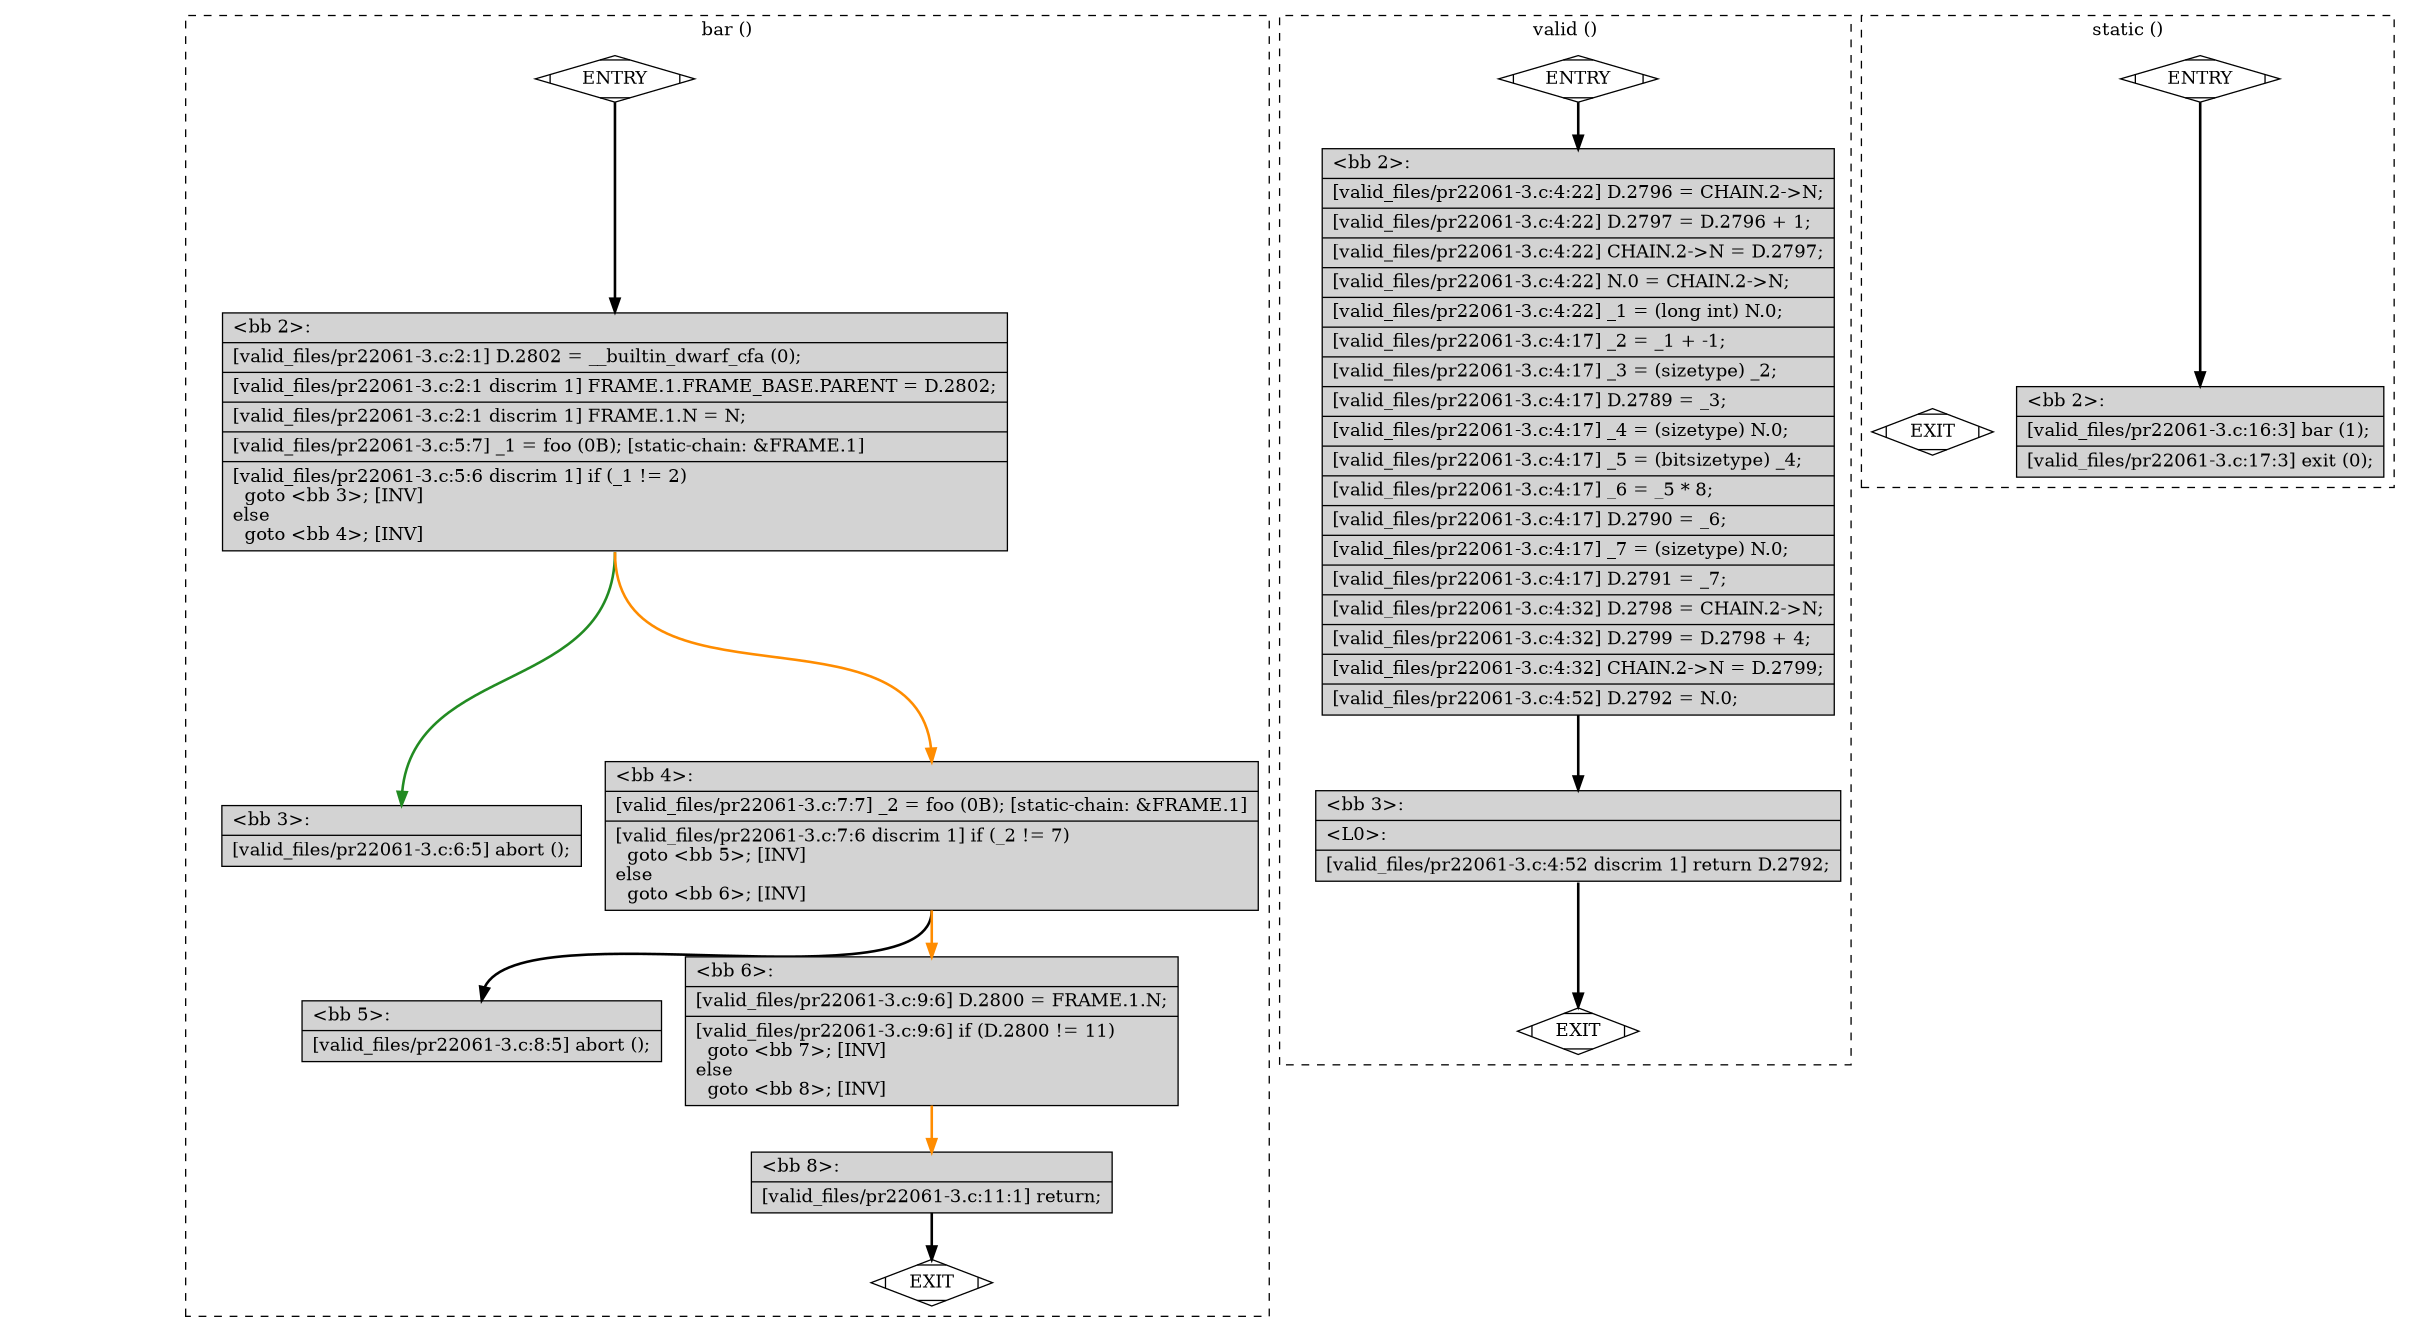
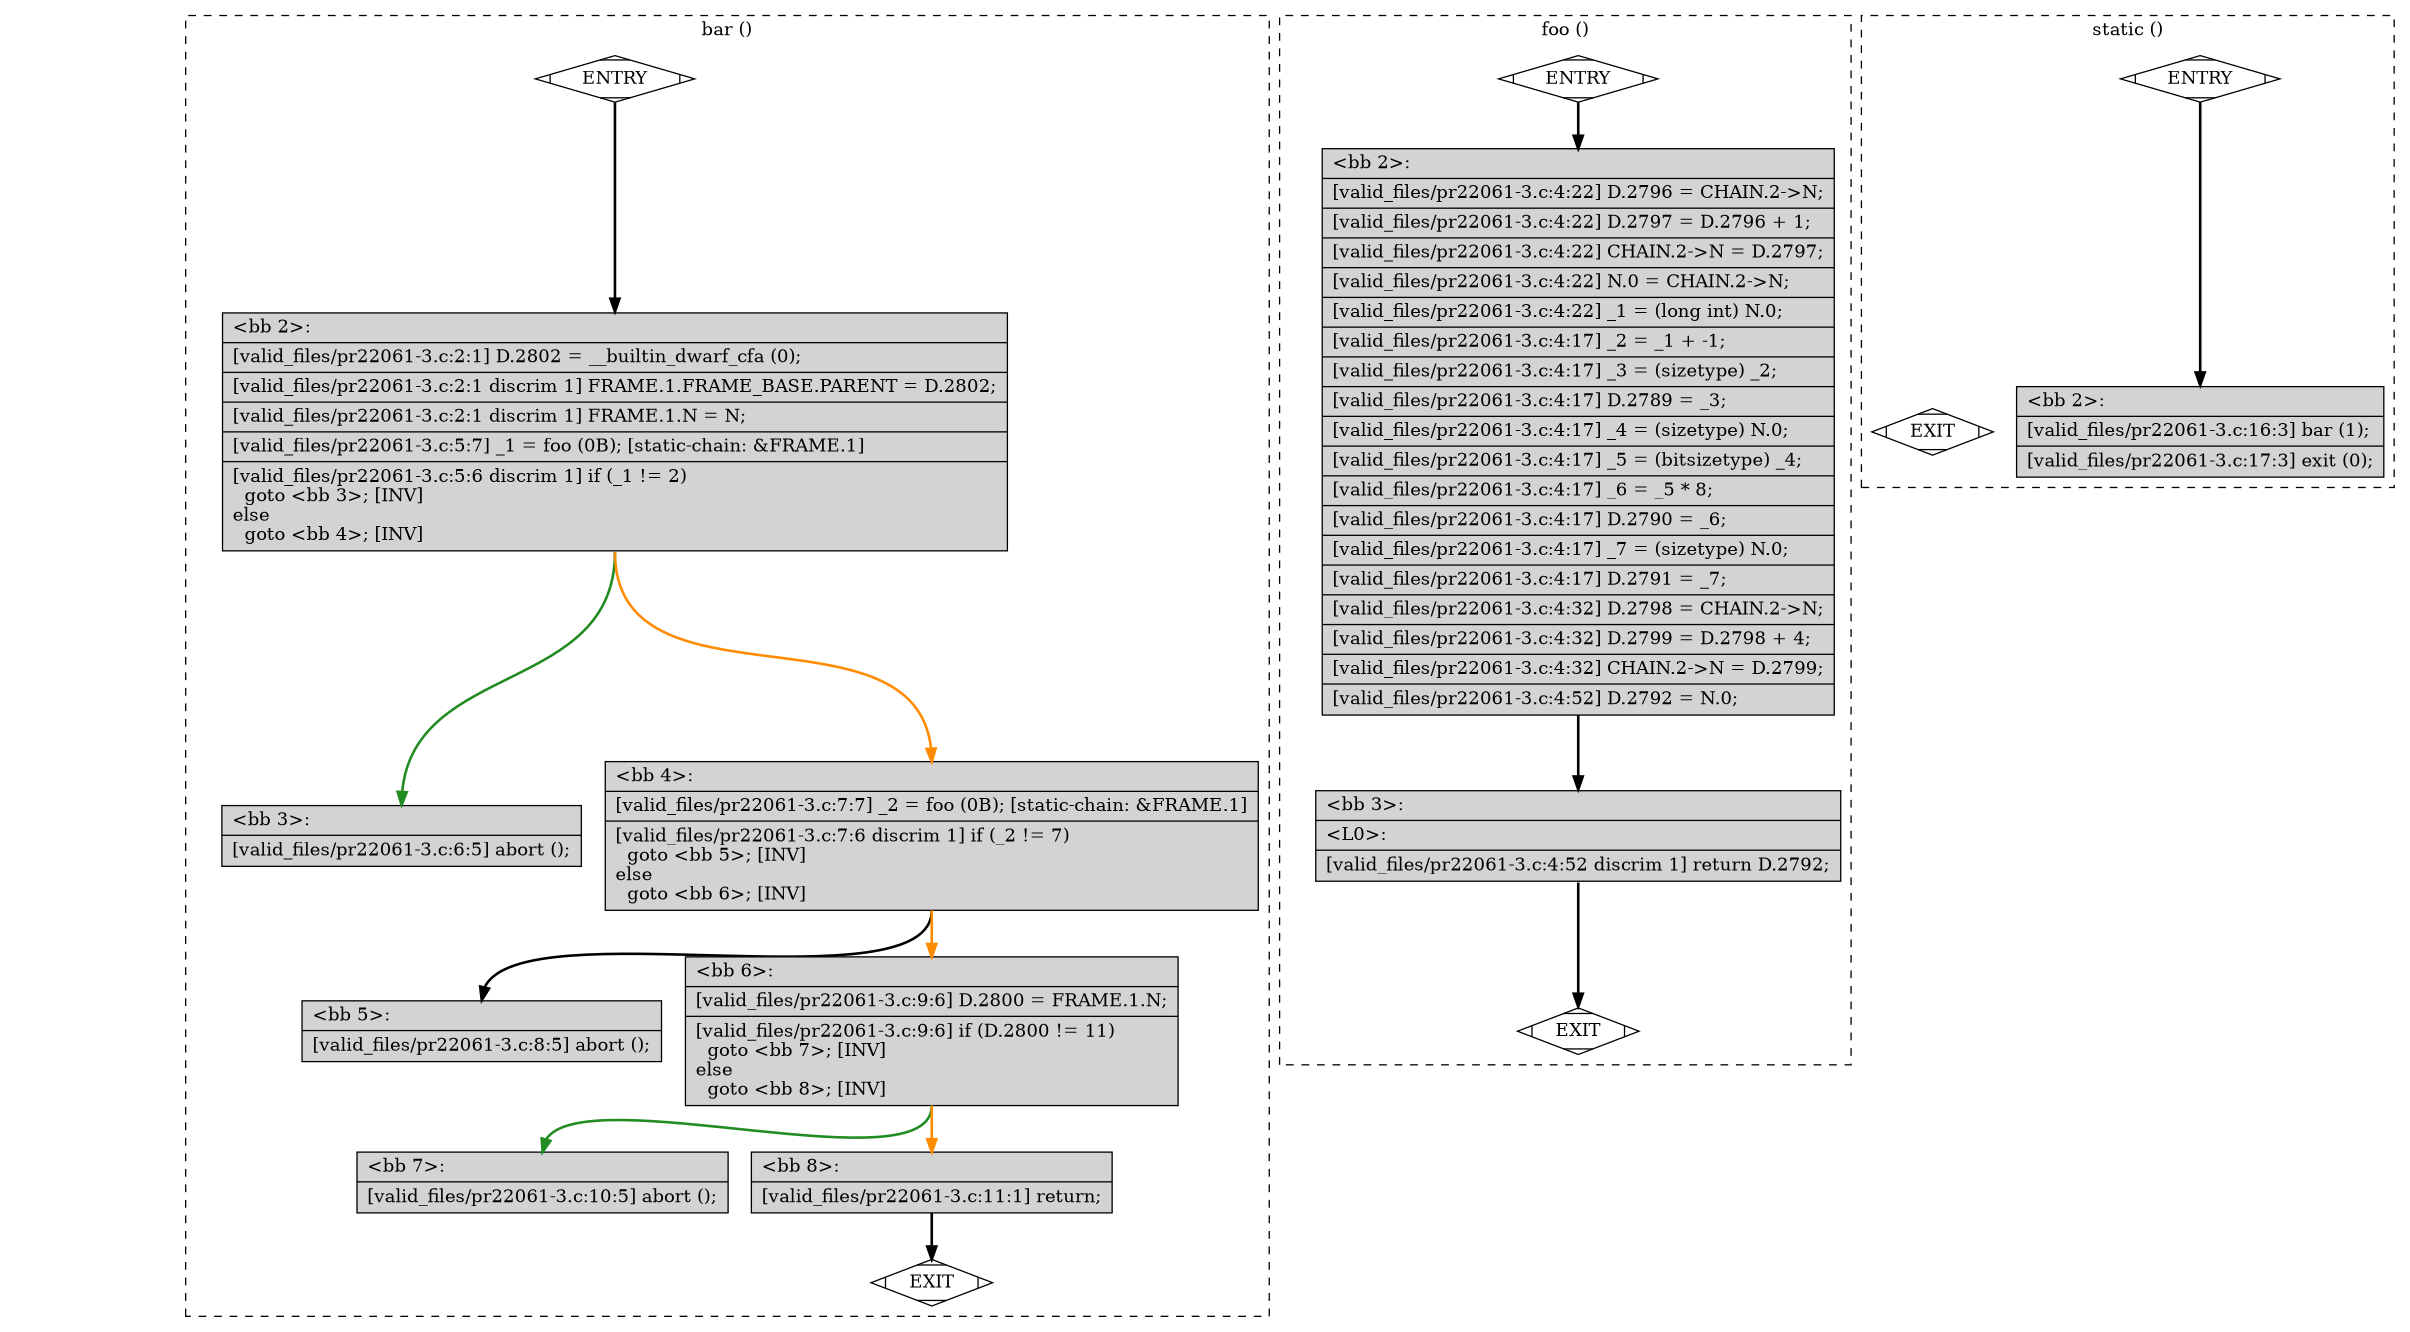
  digraph {
    node [fillcolor=lightgrey shape=record style=filled]
    edge [constraint=true headport=n style="solid,bold" tailport=s color=black weight=10]
    n1 [fillcolor=white label=ENTRY shape=Mdiamond]
    n2 [fillcolor=white label=EXIT shape=Mdiamond]
    n3 [label="{\<bb\ 2\>:\l|[valid_files/pr22061-3.c:2:1]\ D.2802\ =\ __builtin_dwarf_cfa\ (0);\l|[valid_files/pr22061-3.c:2:1\ discrim\ 1]\ FRAME.1.FRAME_BASE.PARENT\ =\ D.2802;\l|[valid_files/pr22061-3.c:2:1\ discrim\ 1]\ FRAME.1.N\ =\ N;\l|[valid_files/pr22061-3.c:5:7]\ _1\ =\ foo\ (0B);\ [static-chain:\ &FRAME.1]\l|[valid_files/pr22061-3.c:5:6\ discrim\ 1]\ if\ (_1\ !=\ 2)\l\ \ goto\ \<bb\ 3\>;\ [INV]\lelse\l\ \ goto\ \<bb\ 4\>;\ [INV]\l}"]
    n4 [label="{\<bb\ 3\>:\l|[valid_files/pr22061-3.c:6:5]\ abort\ ();\l}"]
    n5 [label="{\<bb\ 4\>:\l|[valid_files/pr22061-3.c:7:7]\ _2\ =\ foo\ (0B);\ [static-chain:\ &FRAME.1]\l|[valid_files/pr22061-3.c:7:6\ discrim\ 1]\ if\ (_2\ !=\ 7)\l\ \ goto\ \<bb\ 5\>;\ [INV]\lelse\l\ \ goto\ \<bb\ 6\>;\ [INV]\l}"]
    n6 [label="{\<bb\ 5\>:\l|[valid_files/pr22061-3.c:8:5]\ abort\ ();\l}"]
    n7 [label="{\<bb\ 6\>:\l|[valid_files/pr22061-3.c:9:6]\ D.2800\ =\ FRAME.1.N;\l|[valid_files/pr22061-3.c:9:6]\ if\ (D.2800\ !=\ 11)\l\ \ goto\ \<bb\ 7\>;\ [INV]\lelse\l\ \ goto\ \<bb\ 8\>;\ [INV]\l}"]
+   n8 [label="{\<bb\ 7\>:\l|[valid_files/pr22061-3.c:10:5]\ abort\ ();\l}"]
    n9 [label="{\<bb\ 8\>:\l|[valid_files/pr22061-3.c:11:1]\ return;\l}"]
    n10 [fillcolor=white label=ENTRY shape=Mdiamond]
    n11 [fillcolor=white label=EXIT shape=Mdiamond]
    n12 [label="{\<bb\ 2\>:\l|[valid_files/pr22061-3.c:4:22]\ D.2796\ =\ CHAIN.2-\>N;\l|[valid_files/pr22061-3.c:4:22]\ D.2797\ =\ D.2796\ +\ 1;\l|[valid_files/pr22061-3.c:4:22]\ CHAIN.2-\>N\ =\ D.2797;\l|[valid_files/pr22061-3.c:4:22]\ N.0\ =\ CHAIN.2-\>N;\l|[valid_files/pr22061-3.c:4:22]\ _1\ =\ (long\ int)\ N.0;\l|[valid_files/pr22061-3.c:4:17]\ _2\ =\ _1\ +\ -1;\l|[valid_files/pr22061-3.c:4:17]\ _3\ =\ (sizetype)\ _2;\l|[valid_files/pr22061-3.c:4:17]\ D.2789\ =\ _3;\l|[valid_files/pr22061-3.c:4:17]\ _4\ =\ (sizetype)\ N.0;\l|[valid_files/pr22061-3.c:4:17]\ _5\ =\ (bitsizetype)\ _4;\l|[valid_files/pr22061-3.c:4:17]\ _6\ =\ _5\ *\ 8;\l|[valid_files/pr22061-3.c:4:17]\ D.2790\ =\ _6;\l|[valid_files/pr22061-3.c:4:17]\ _7\ =\ (sizetype)\ N.0;\l|[valid_files/pr22061-3.c:4:17]\ D.2791\ =\ _7;\l|[valid_files/pr22061-3.c:4:32]\ D.2798\ =\ CHAIN.2-\>N;\l|[valid_files/pr22061-3.c:4:32]\ D.2799\ =\ D.2798\ +\ 4;\l|[valid_files/pr22061-3.c:4:32]\ CHAIN.2-\>N\ =\ D.2799;\l|[valid_files/pr22061-3.c:4:52]\ D.2792\ =\ N.0;\l}"]
    n13 [label="{\<bb\ 3\>:\l|\<L0\>:\l|[valid_files/pr22061-3.c:4:52\ discrim\ 1]\ return\ D.2792;\l}"]
    n14 [fillcolor=white label=ENTRY shape=Mdiamond]
    n15 [fillcolor=white label=EXIT shape=Mdiamond]
    n16 [label="{\<bb\ 2\>:\l|[valid_files/pr22061-3.c:16:3]\ bar\ (1);\l|[valid_files/pr22061-3.c:17:3]\ exit\ (0);\l}"]
    subgraph cluster_1 {
      color=black
      label="bar ()"
      style=dashed
      n1
      n2
      n3
      n4
      n5
      n6
      n7
+     n8
      n9
    }
    subgraph cluster_2 {
      color=black
-     label="valid ()"
+     label="foo ()"
      style=dashed
      n10
      n11
      n12
      n13
    }
    subgraph cluster_3 {
      color=black
      label="static ()"
      style=dashed
      n14
      n15
      n16
    }
    n1 -> n2 [style=invis color="" weight=""]
    n1 -> n3 [weight=100]
    n3 -> n4 [color=forestgreen]
    n3 -> n5 [color=darkorange]
    n5 -> n6
    n5 -> n7 [color=darkorange]
+   n7 -> n8 [color=forestgreen]
    n7 -> n9 [color=darkorange]
    n9 -> n2
    n10 -> n11 [style=invis color="" weight=""]
    n10 -> n12 [weight=100]
    n12 -> n13 [weight=100]
    n13 -> n11
    n14 -> n15 [style=invis color="" weight=""]
    n14 -> n16 [weight=100]
  }
